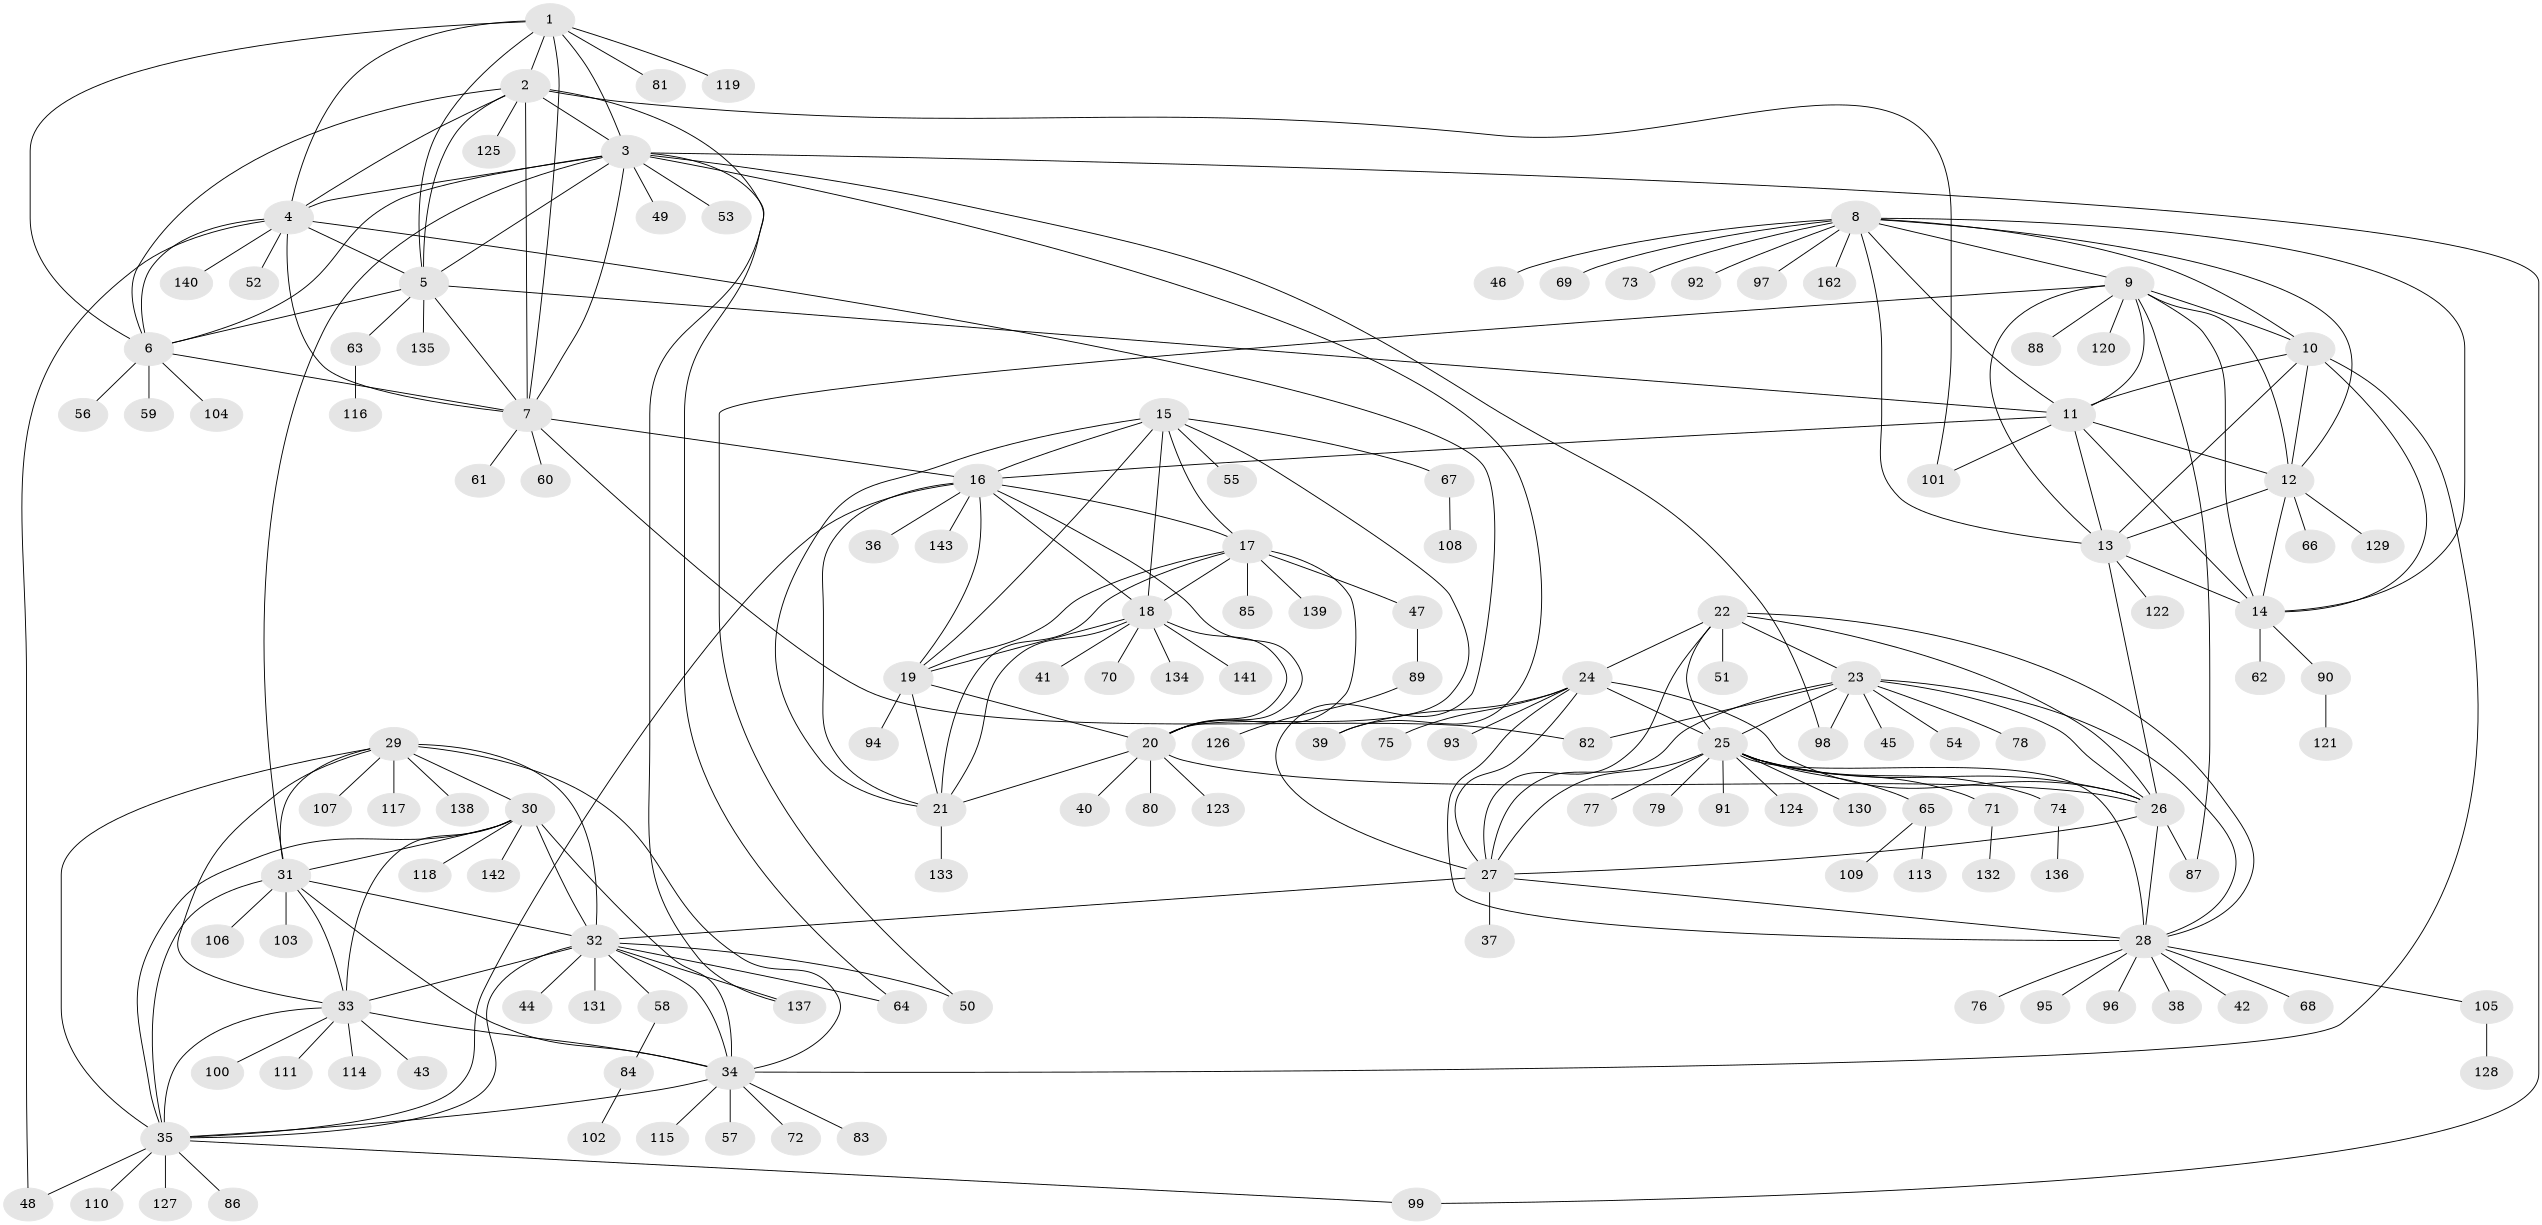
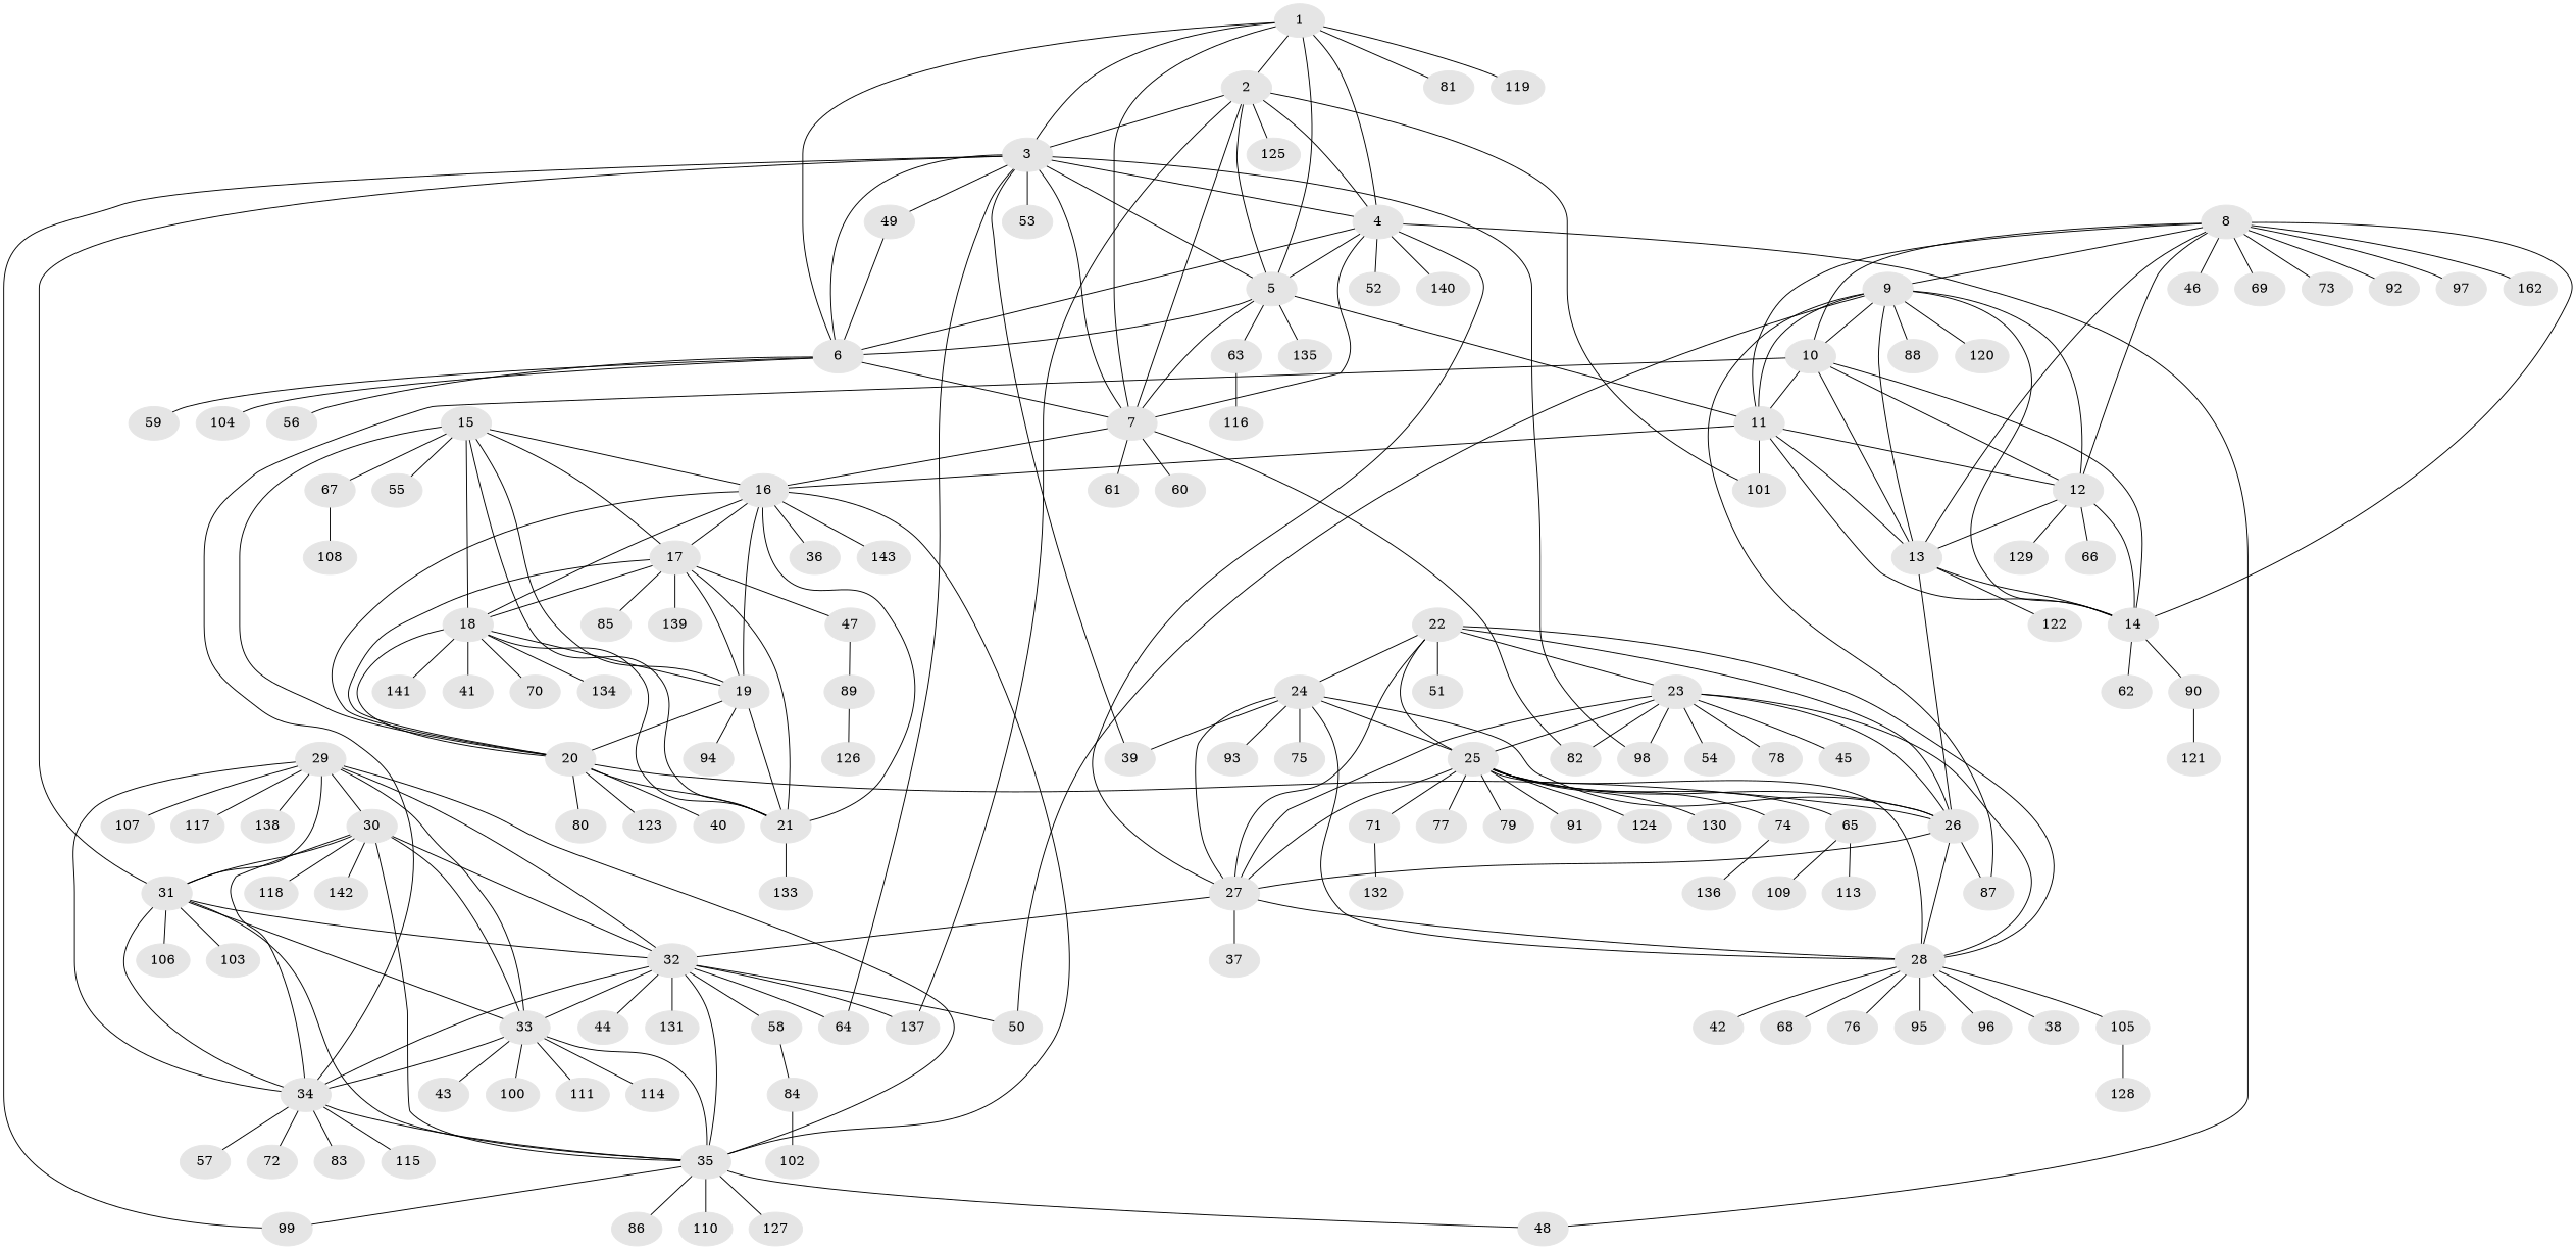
  graph {
    fontname="DejaVu Serif"
    node [color=gray90 fontname="DejaVu Serif" style=filled]
    edge [fontname="DejaVu Serif"]
    1
    2
    3
    4
    5
    6
    7
    81
    119
    101
    125
    137
    31
    39
    49
    53
    64
    98
    99
    27
    48
    52
    140
    11
    63
    135
    56
    59
    104
    16
    60
    61
    82
    34
    35
    32
    33
    103
    106
    28
    37
    12
    13
    14
    116
    17
    18
    19
    20
    21
    36
    143
    8
    9
    10
    46
    69
    73
    92
    97
    n61 [label=162]
    50
    87
    88
    120
    66
    129
    26
    122
    62
    90
    57
    72
    83
    115
    121
    15
    55
    67
    47
    85
    139
    41
    70
    134
    141
    94
    40
    80
    123
    133
    108
    86
    110
    127
    89
    22
    23
    24
    25
    51
    45
    54
    78
    75
    93
    65
    71
    74
    77
    79
    91
    124
    130
    38
    42
    68
    76
    95
    96
    105
    109
    113
    132
    136
    44
    58
    131
    128
    29
    30
    107
    117
    138
    118
    142
    43
    100
    111
    114
    84
    126
    102
    1 -- 2
    1 -- 3
    1 -- 4
    1 -- 5
    1 -- 6
    1 -- 7
    1 -- 81
    1 -- 119
    2 -- 3
    2 -- 4
    2 -- 5
-   2 -- 6
+   49 -- 6
    2 -- 7
    2 -- 101
    2 -- 125
    2 -- 137
    3 -- 4
    3 -- 5
    3 -- 6
    3 -- 7
    3 -- 31
    3 -- 39
    3 -- 49
    3 -- 53
    3 -- 64
    3 -- 98
    3 -- 99
    4 -- 5
    4 -- 6
    4 -- 7
    4 -- 27
    4 -- 48
    4 -- 52
    4 -- 140
    5 -- 6
    5 -- 7
    5 -- 11
    5 -- 63
    5 -- 135
    6 -- 7
    6 -- 56
    6 -- 59
    6 -- 104
    7 -- 16
    7 -- 60
    7 -- 61
    7 -- 82
    31 -- 34
    31 -- 35
    31 -- 32
    31 -- 33
    31 -- 103
    31 -- 106
    27 -- 32
    27 -- 28
    27 -- 37
    11 -- 101
    11 -- 16
    11 -- 12
    11 -- 13
    11 -- 14
    63 -- 116
    16 -- 35
    16 -- 17
    16 -- 18
    16 -- 19
    16 -- 20
    16 -- 21
    16 -- 36
    16 -- 143
    34 -- 35
    34 -- 57
    34 -- 72
    34 -- 83
    34 -- 115
    35 -- 99
    35 -- 48
    35 -- 86
    35 -- 110
    35 -- 127
    32 -- 137
    32 -- 64
    32 -- 34
    32 -- 35
    32 -- 33
    32 -- 50
    32 -- 44
    32 -- 58
    32 -- 131
    33 -- 34
    33 -- 35
    33 -- 43
    33 -- 100
    33 -- 111
    33 -- 114
    28 -- 38
    28 -- 42
    28 -- 68
    28 -- 76
    28 -- 95
    28 -- 96
    28 -- 105
    12 -- 13
    12 -- 14
    12 -- 66
    12 -- 129
    13 -- 14
    13 -- 26
    13 -- 122
    14 -- 62
    14 -- 90
    17 -- 18
    17 -- 19
    17 -- 20
    17 -- 21
    17 -- 47
    17 -- 85
    17 -- 139
    18 -- 19
    18 -- 20
    18 -- 21
    18 -- 41
    18 -- 70
    18 -- 134
    18 -- 141
    19 -- 20
    19 -- 21
    19 -- 94
    20 -- 21
    20 -- 26
    20 -- 40
    20 -- 80
    20 -- 123
    21 -- 133
    8 -- 11
    8 -- 12
    8 -- 13
    8 -- 14
    8 -- 9
    8 -- 10
    8 -- 46
    8 -- 69
    8 -- 73
    8 -- 92
    8 -- 97
    8 -- n61
    9 -- 11
    9 -- 12
    9 -- 13
    9 -- 14
    9 -- 10
    9 -- 50
    9 -- 87
    9 -- 88
    9 -- 120
    10 -- 11
    10 -- 34
    10 -- 12
    10 -- 13
    10 -- 14
    26 -- 27
    26 -- 28
    26 -- 87
    90 -- 121
    15 -- 16
    15 -- 17
    15 -- 18
    15 -- 19
    15 -- 20
    15 -- 21
    15 -- 55
    15 -- 67
    67 -- 108
    47 -- 89
    89 -- 126
    22 -- 27
    22 -- 28
    22 -- 26
    22 -- 23
    22 -- 24
    22 -- 25
    22 -- 51
    23 -- 98
    23 -- 27
    23 -- 82
    23 -- 28
    23 -- 26
    23 -- 25
    23 -- 45
    23 -- 54
    23 -- 78
    24 -- 39
    24 -- 27
    24 -- 28
    24 -- 26
    24 -- 25
    24 -- 75
    24 -- 93
    25 -- 27
    25 -- 28
    25 -- 26
    25 -- 65
    25 -- 71
    25 -- 74
    25 -- 77
    25 -- 79
    25 -- 91
    25 -- 124
    25 -- 130
    65 -- 109
    65 -- 113
    71 -- 132
    74 -- 136
    105 -- 128
    58 -- 84
    29 -- 31
    29 -- 34
    29 -- 35
    29 -- 32
    29 -- 33
    29 -- 30
    29 -- 107
    29 -- 117
    29 -- 138
    30 -- 31
    30 -- 34
    30 -- 35
    30 -- 32
    30 -- 33
    30 -- 118
    30 -- 142
    84 -- 102
  }
